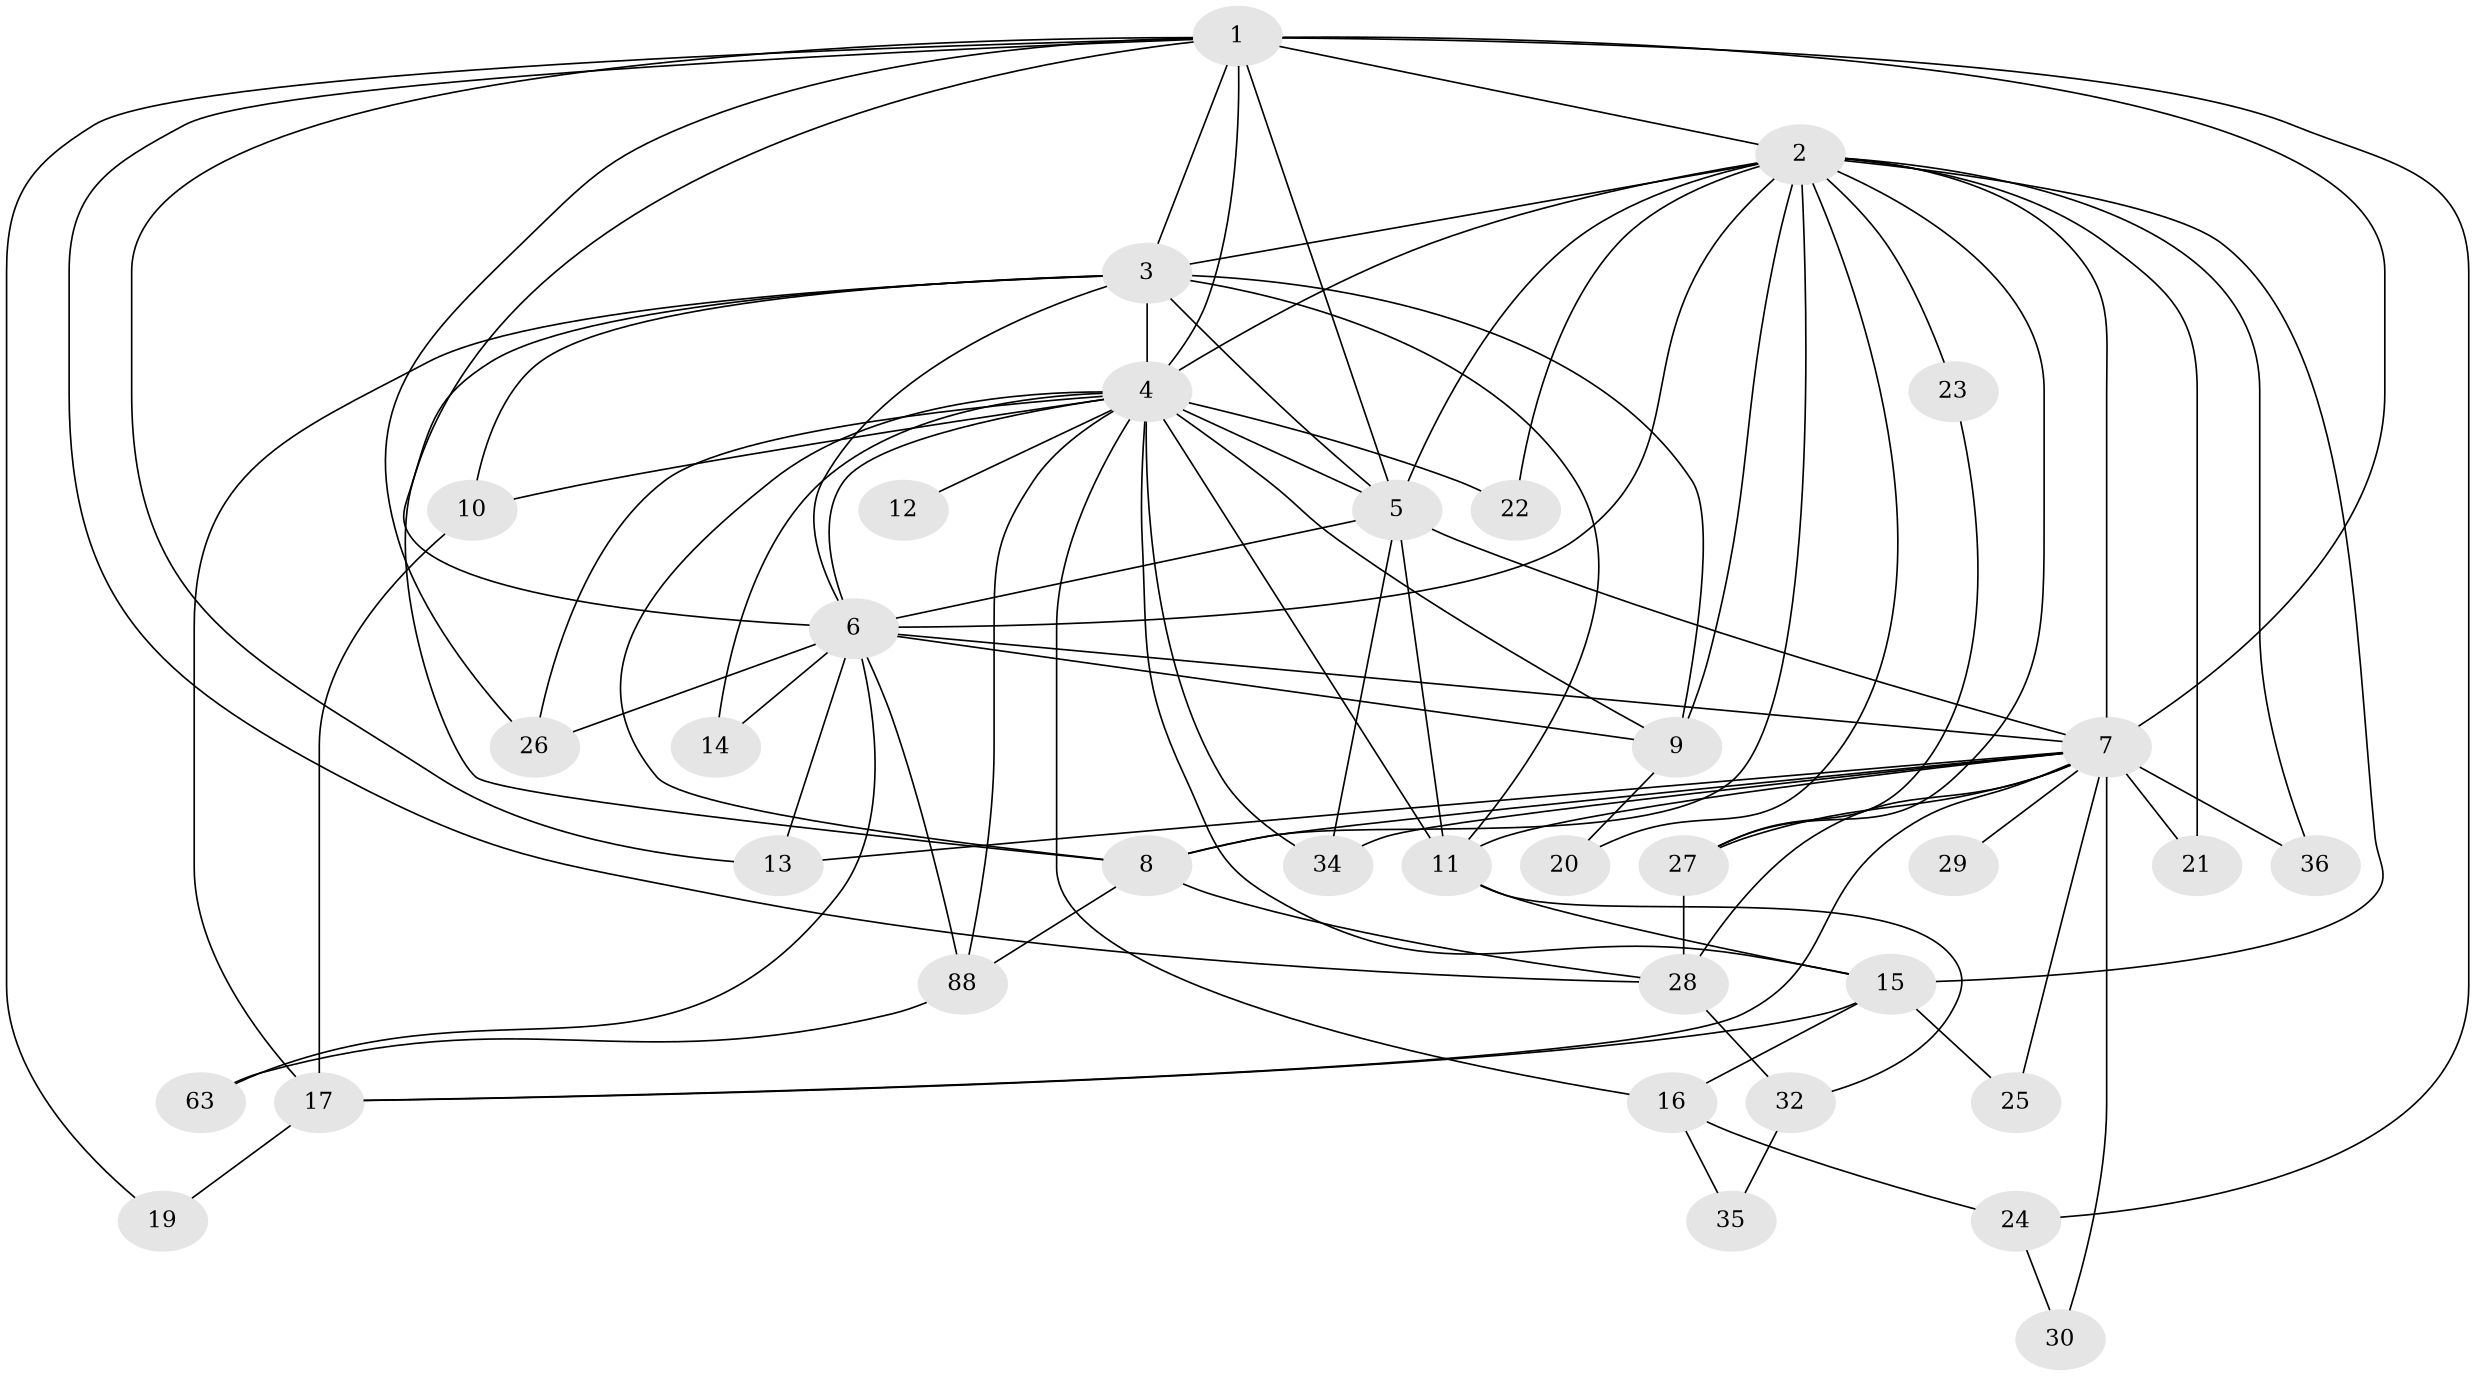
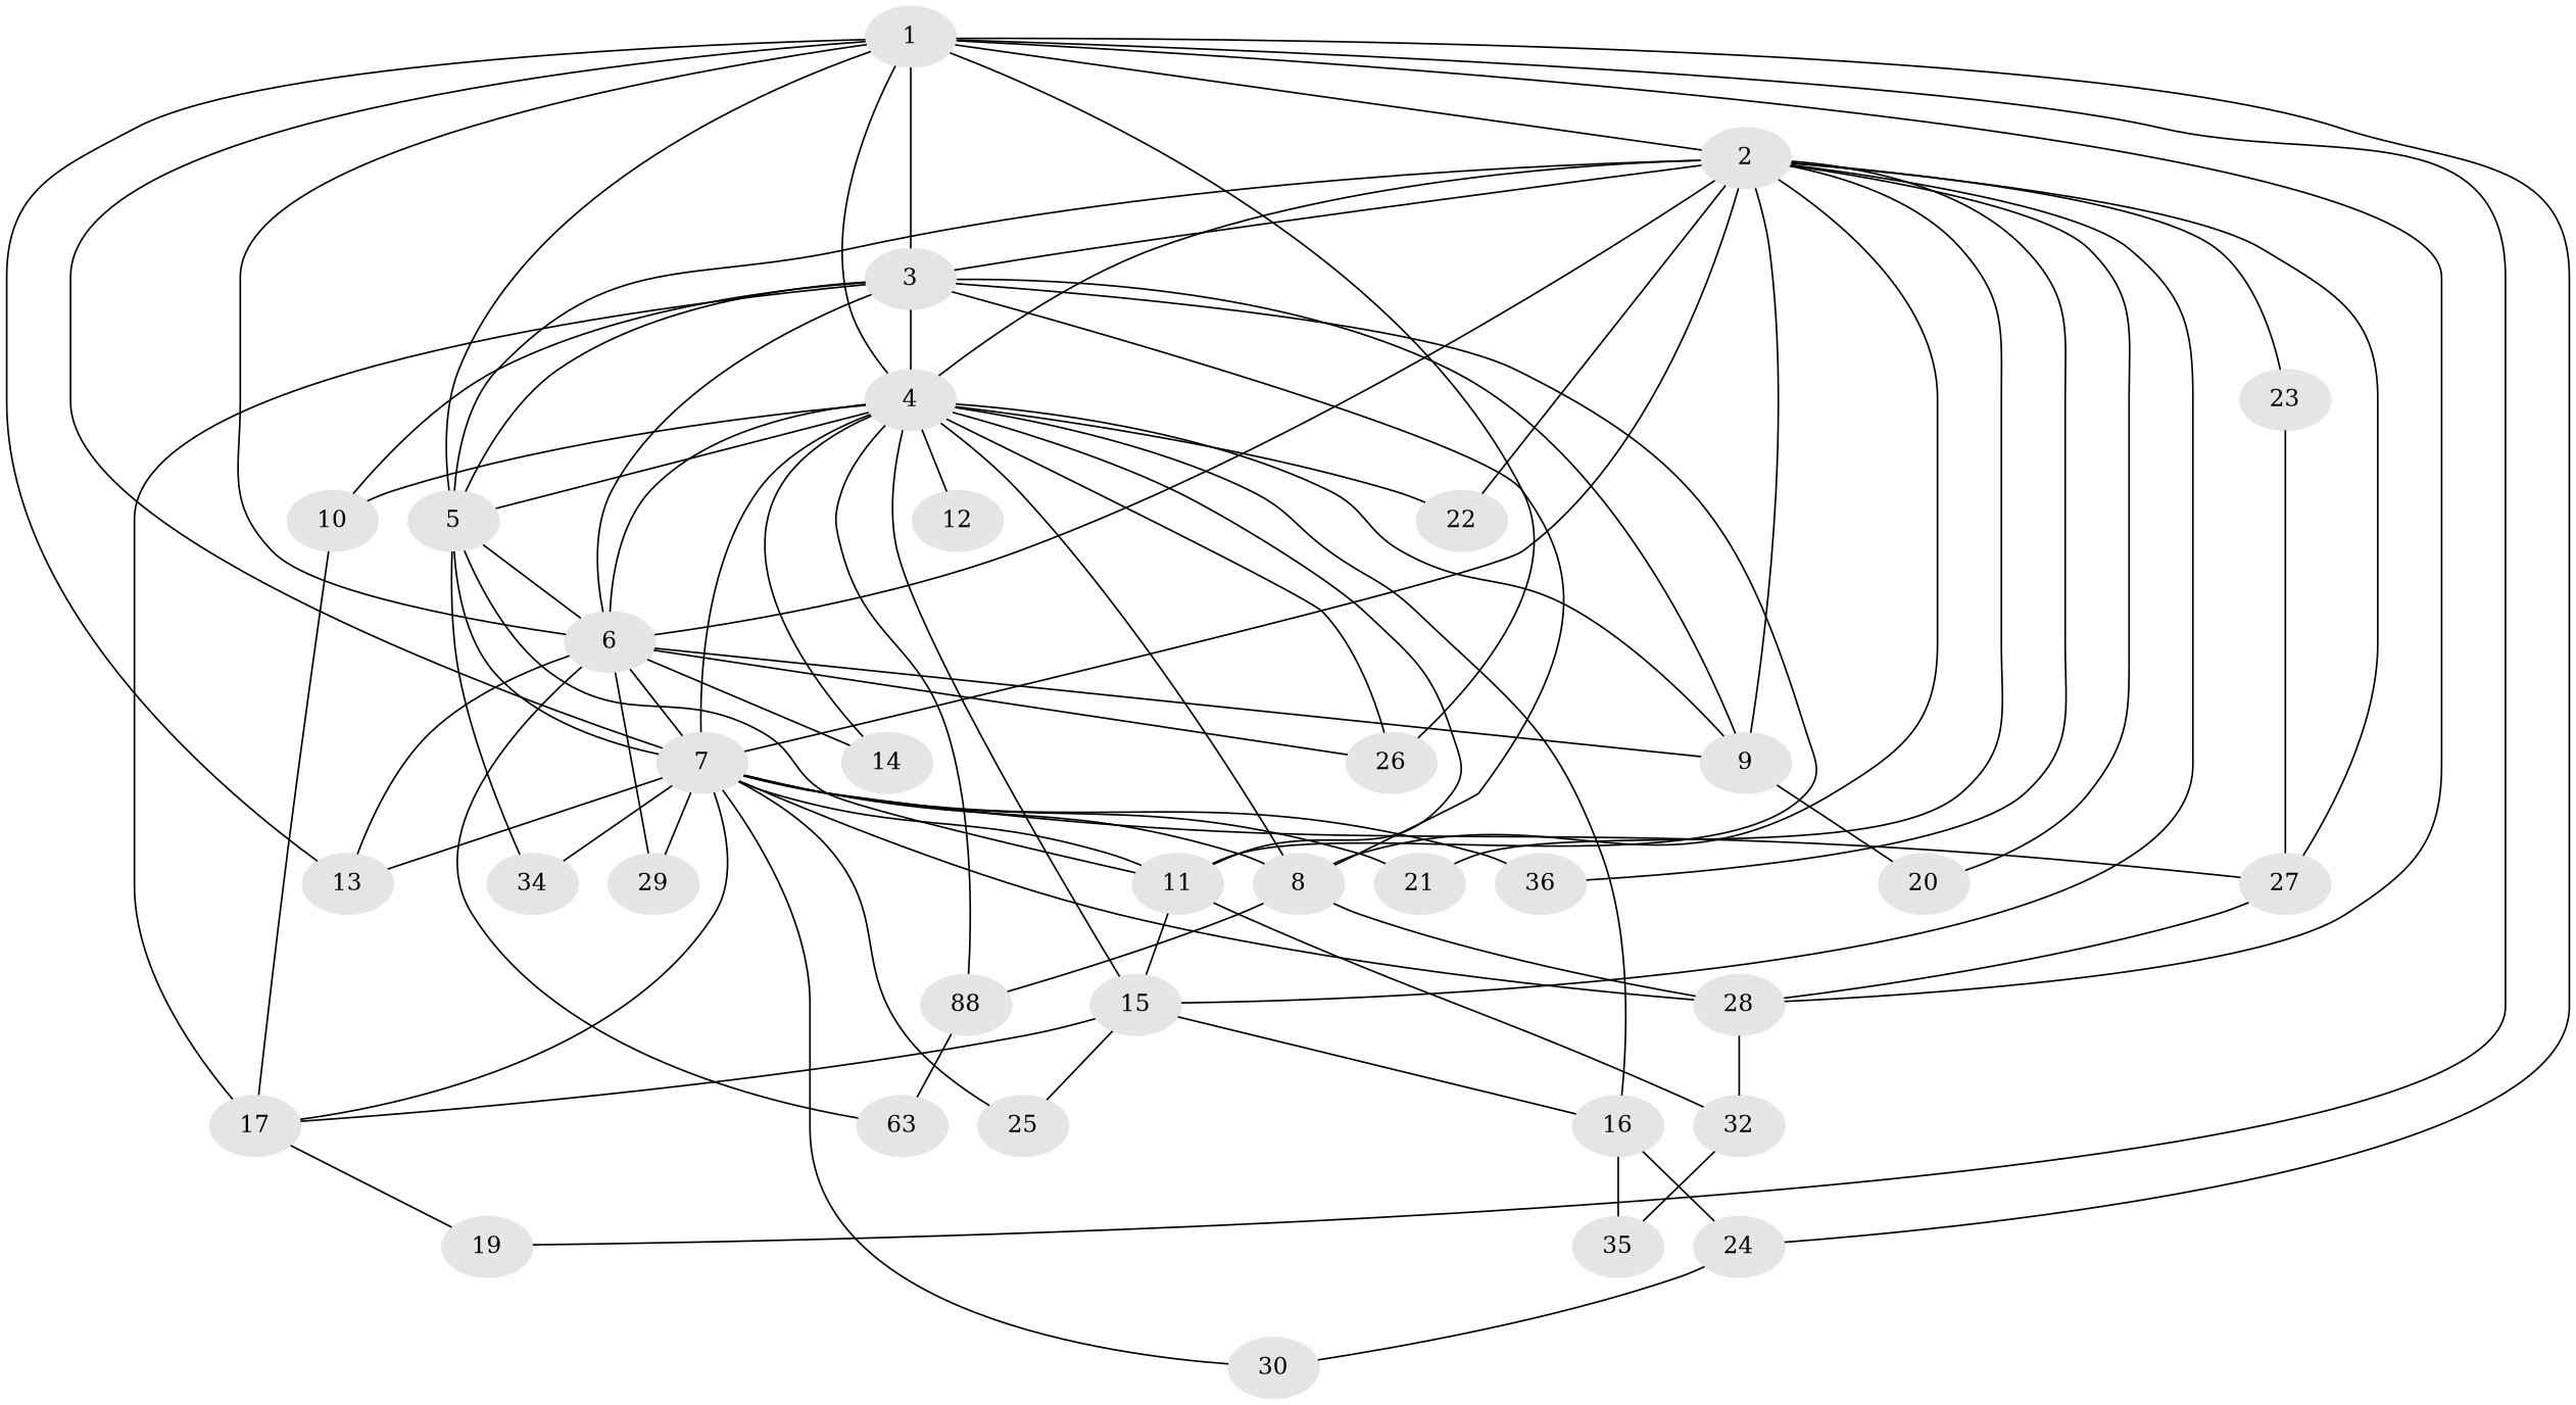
  graph {
    node [color=gray90 style=filled]
    edge [weight=1.0]
    1
    2
    3
    4
    5
    6
    7
    13
    19
    24
    26
    28
    8
    9
    15
    20
    21
    22
    23
    27
    36
    10
    11
    17
    12
    14
    16
    n28 [label=88]
    34
    29
    n31 [label=63]
    25
    30
    32
    35
    1 -- 2 [weight=3.0]
    1 -- 3 [weight=2.0]
    1 -- 4 [weight=2.0]
    1 -- 5
    1 -- 6
    1 -- 7
    1 -- 13
    1 -- 19
    1 -- 24
    1 -- 26
    1 -- 28
    2 -- 3 [weight=4.0]
    2 -- 4 [weight=4.0]
    2 -- 5 [weight=2.0]
    2 -- 6 [weight=3.0]
    2 -- 7 [weight=13.0]
    2 -- 8
    2 -- 9
    2 -- 15
    2 -- 20
    2 -- 21
    2 -- 22 [weight=2.0]
    2 -- 23
    2 -- 27
    2 -- 36
    3 -- 4 [weight=4.0]
    3 -- 5 [weight=2.0]
    3 -- 6 [weight=2.0]
    3 -- 8
    3 -- 9
    3 -- 10
    3 -- 11
    3 -- 17 [weight=5.0]
    4 -- 5 [weight=3.0]
    4 -- 6 [weight=2.0]
-   4 -- 34 [weight=3.0]
+   4 -- 7 [weight=3.0]
    4 -- 26
    4 -- 8 [weight=2.0]
    4 -- 9
    4 -- 15
    4 -- 22
    4 -- 10
    4 -- 11
    4 -- 12
    4 -- 14 [weight=2.0]
    4 -- 16 [weight=2.0]
    4 -- n28
    5 -- 6
    5 -- 7 [weight=2.0]
    5 -- 11
    5 -- 34
    6 -- 7
    6 -- 13
    6 -- 26
    6 -- 9
    6 -- 14
-   6 -- n28
+   6 -- 29
    6 -- n31
    7 -- 13
    7 -- 28
    7 -- 8
    7 -- 21 [weight=2.0]
    7 -- 27
    7 -- 36
    7 -- 11
    7 -- 17 [weight=3.0]
    7 -- 34
    7 -- 29
    7 -- 25 [weight=2.0]
    7 -- 30
    24 -- 30
    28 -- 32
    8 -- 28
    8 -- n28
    9 -- 20
    15 -- 17
    15 -- 16
    15 -- 25
    23 -- 27
    27 -- 28
    10 -- 17
    11 -- 15
    11 -- 32
    17 -- 19
    16 -- 24
    16 -- 35
    n28 -- n31
    32 -- 35
  }
